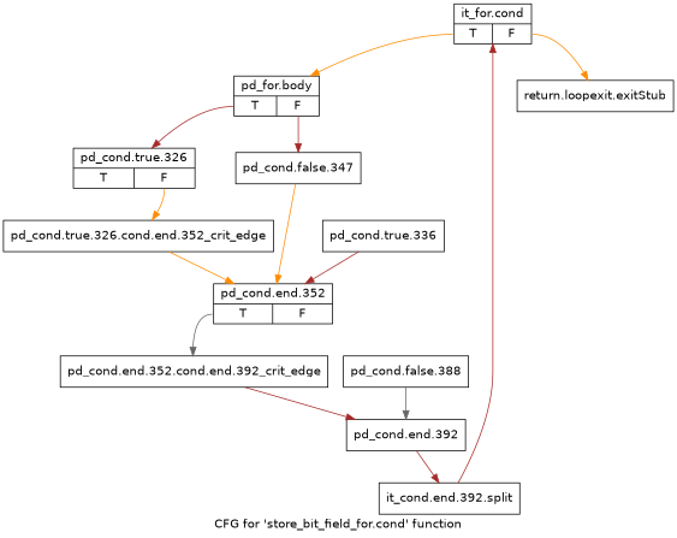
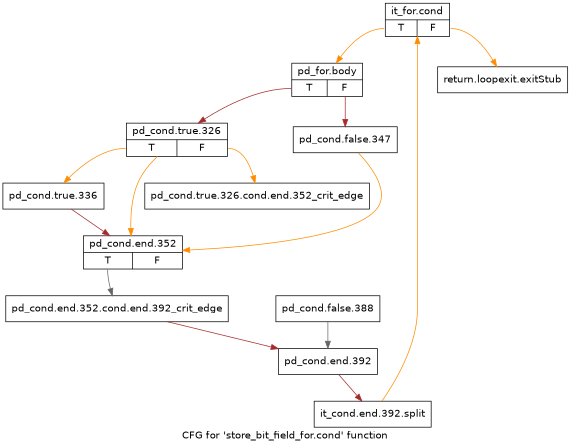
  digraph {
    fontname="DejaVu Sans"
    label="CFG for 'store_bit_field_for.cond' function"
    node [fontname="DejaVu Sans" shape=record]
    edge [color=darkorange fontname="DejaVu Sans"]
    n1 [label="{it_for.cond|{<s0>T|<s1>F}}"]
    n2 [label="{return.loopexit.exitStub}"]
    n3 [label="{pd_for.body|{<s0>T|<s1>F}}"]
    n4 [label="{pd_cond.true.326|{<s0>T|<s1>F}}"]
    n5 [label="{pd_cond.false.347}"]
    n6 [label="{pd_cond.true.336}"]
    n7 [label="{pd_cond.true.326.cond.end.352_crit_edge}"]
    n8 [label="{pd_cond.end.352|{<s0>T|<s1>F}}"]
    n9 [label="{pd_cond.end.352.cond.end.392_crit_edge}"]
    n10 [label="{pd_cond.end.392}"]
    n11 [label="{pd_cond.false.388}"]
    n12 [label="{it_cond.end.392.split}"]
    n1 -> n2 [tailport=s1]
    n1 -> n3 [tailport=s0]
    n3 -> n4 [color=brown tailport=s0]
    n3 -> n5 [color=brown tailport=s1]
+   n4 -> n6 [tailport=s0]
    n4 -> n7 [tailport=s1]
    n5 -> n8
    n6 -> n8 [color=brown]
-   n7 -> n8
+   n4 -> n8
    n8 -> n9 [color=gray40 tailport=s0]
    n9 -> n10 [color=brown]
    n10 -> n12 [color=brown]
    n11 -> n10 [color=gray40]
-   n12 -> n1 [color=brown]
+   n12 -> n1
  }
